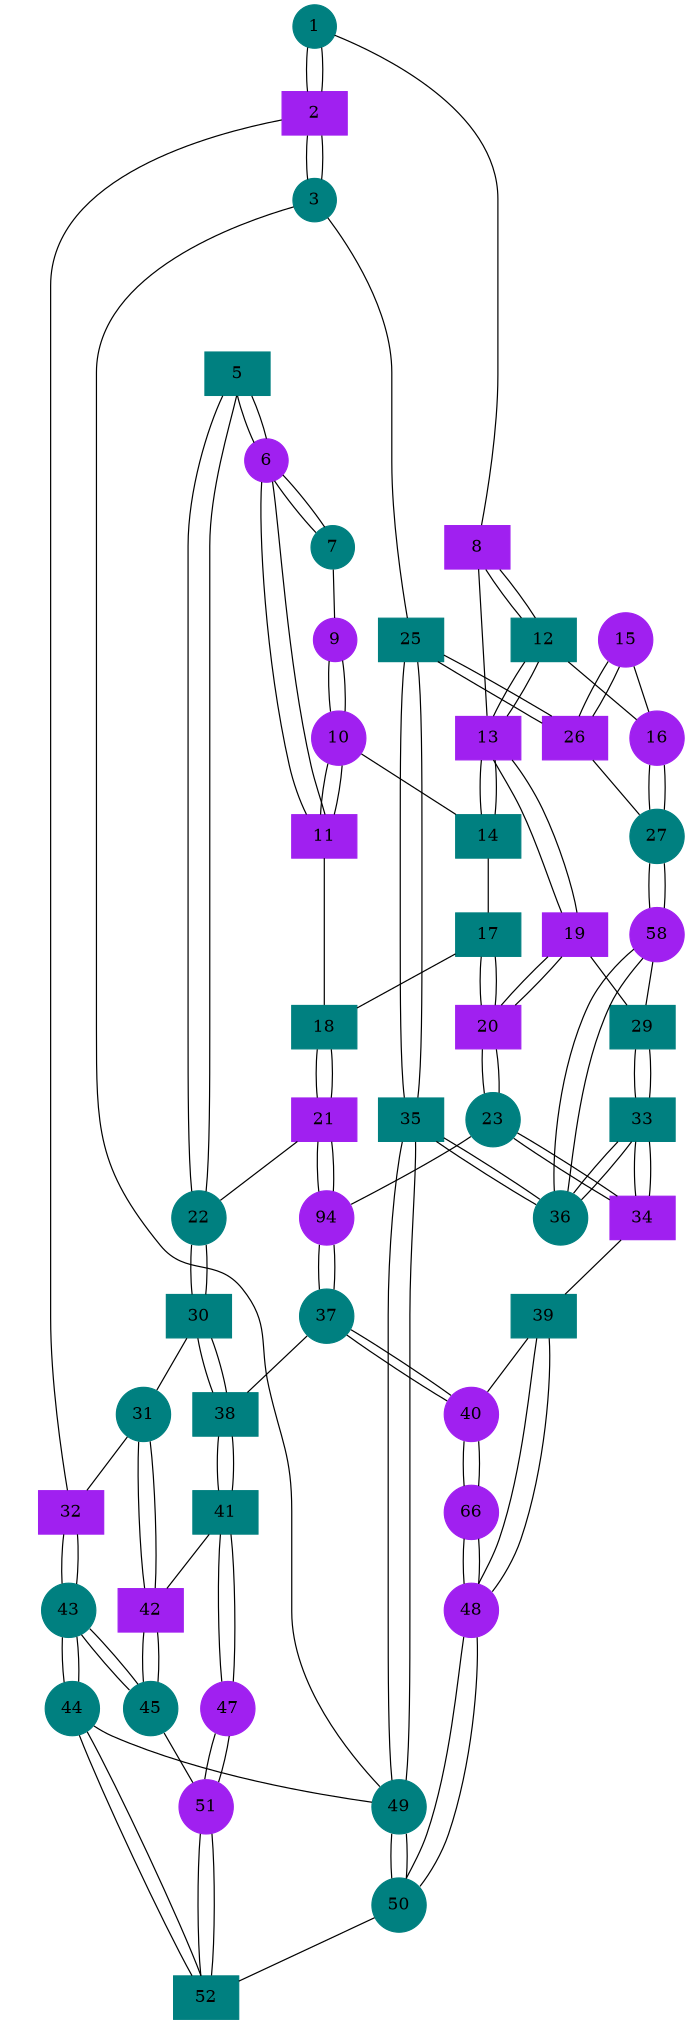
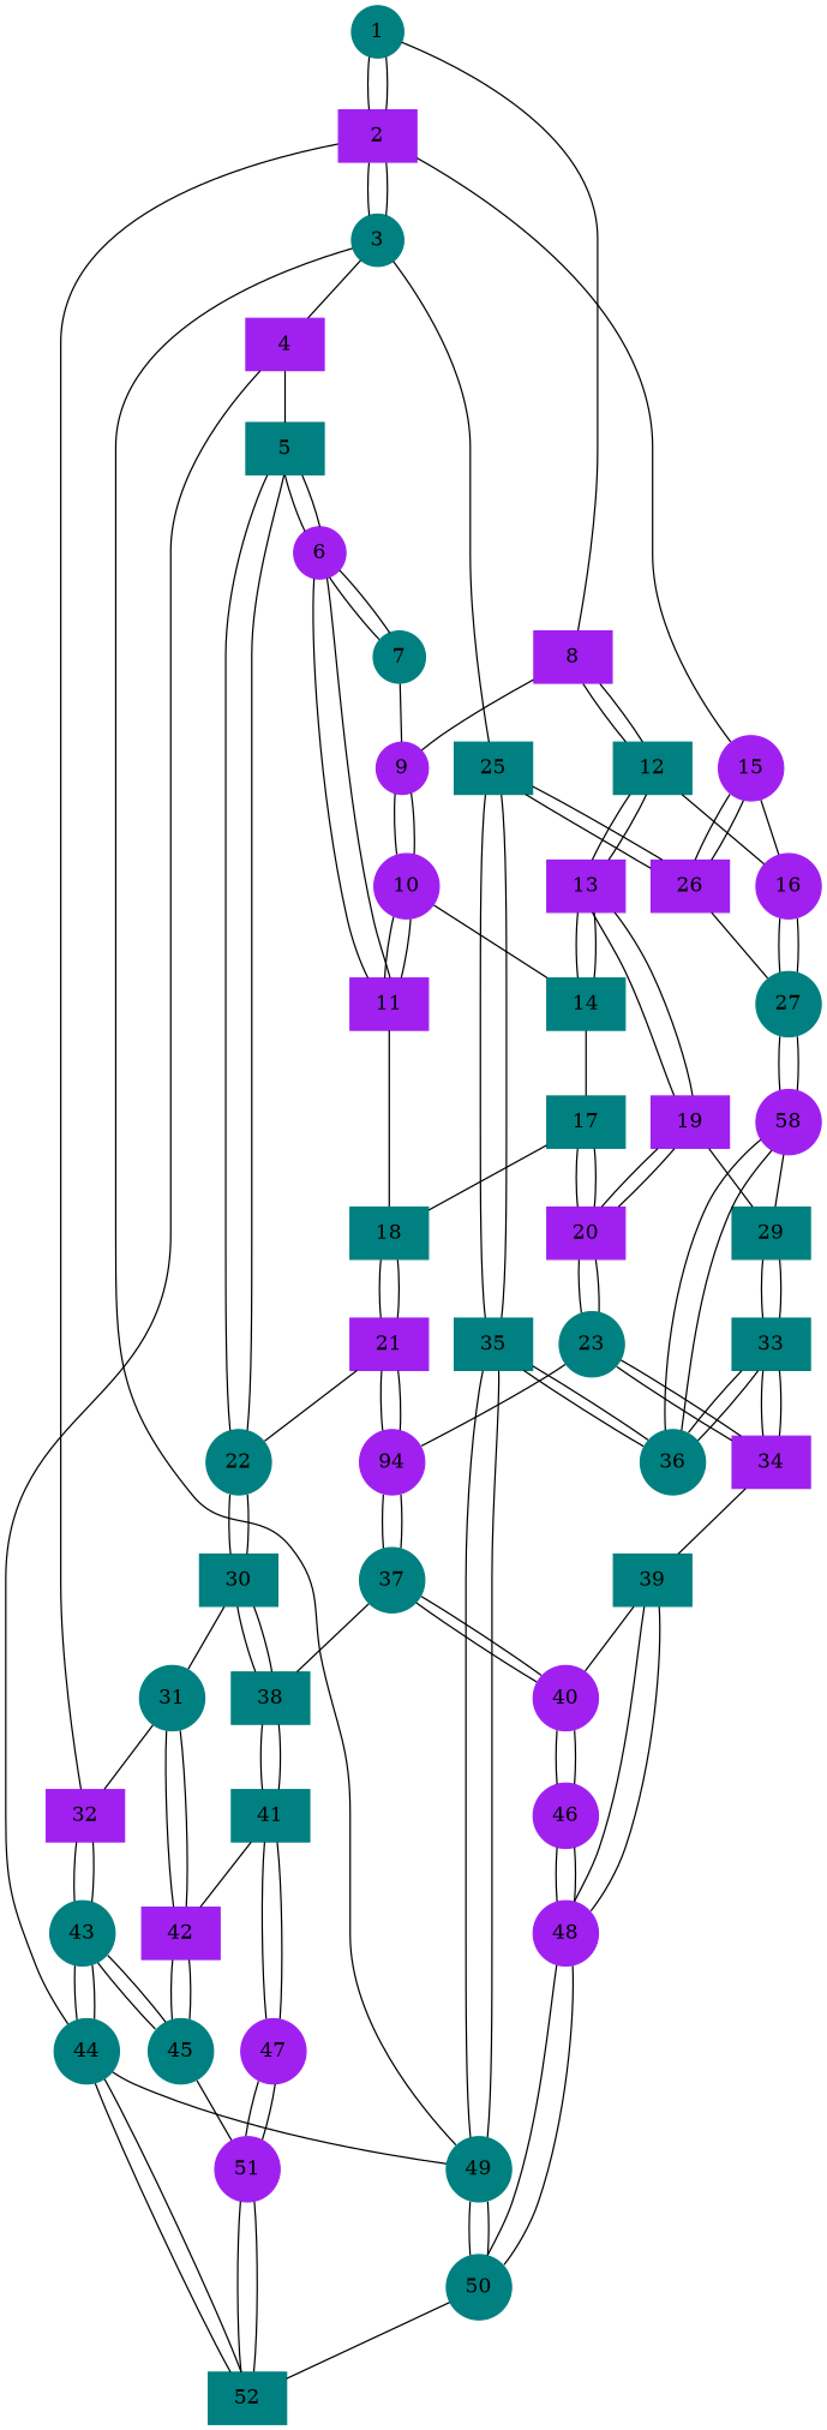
  graph {
    node [color=teal shape=box style=filled]
    2 [color=purple]
    1 [shape=circle]
    8 [color=purple]
    3 [shape=circle]
    15 [color=purple shape=circle]
    32 [color=purple]
    9 [color=purple shape=circle]
    12
+   4 [color=purple]
    25
    49 [shape=circle]
    16 [color=purple shape=circle]
    26 [color=purple]
    5
    44 [shape=circle]
    35
    50 [shape=circle]
    6 [color=purple shape=circle]
    22 [shape=circle]
    43 [shape=circle]
    52
    7 [shape=circle]
    11 [color=purple]
    30
    18
    10 [color=purple shape=circle]
    13 [color=purple]
    14
    17
    21 [color=purple]
    19 [color=purple]
    27 [shape=circle]
    20 [color=purple]
    29
    n35 [color=purple label=58 shape=circle]
    23 [shape=circle]
    n37 [color=purple label=94 shape=circle]
    33
    34 [color=purple]
    37 [shape=circle]
    31 [shape=circle]
    38
    39
    40 [color=purple shape=circle]
    36 [shape=circle]
    42 [color=purple]
    41
    45 [shape=circle]
    48 [color=purple shape=circle]
-   46 [color=purple shape=circle label=66]
+   46 [color=purple shape=circle]
    47 [color=purple shape=circle]
    51 [color=purple shape=circle]
    2 -- 3
    2 -- 3
+   2 -- 15
    2 -- 32
    1 -- 2
    1 -- 2
    1 -- 8
-   8 -- 13
+   8 -- 9
    8 -- 12
    8 -- 12
+   3 -- 4
    3 -- 25
    3 -- 49
    15 -- 16
    15 -- 26
    15 -- 26
    32 -- 43
    32 -- 43
    9 -- 10
    9 -- 10
    12 -- 16
    12 -- 13
    12 -- 13
+   4 -- 5
+   4 -- 44
    25 -- 26
    25 -- 26
    25 -- 35
    25 -- 35
    49 -- 50
    49 -- 50
    16 -- 27
    16 -- 27
    26 -- 27
    5 -- 6
    5 -- 6
    5 -- 22
    5 -- 22
    44 -- 49
    44 -- 52
    44 -- 52
    35 -- 49
    35 -- 49
    35 -- 36
    35 -- 36
    50 -- 52
    6 -- 7
    6 -- 7
    6 -- 11
    6 -- 11
    22 -- 30
    22 -- 30
    43 -- 44
    43 -- 44
    43 -- 45
    43 -- 45
    7 -- 9
    11 -- 18
    30 -- 31
    30 -- 38
    30 -- 38
    18 -- 21
    18 -- 21
    10 -- 11
    10 -- 11
    10 -- 14
    13 -- 14
    13 -- 14
    13 -- 19
    13 -- 19
    14 -- 17
    17 -- 18
    17 -- 20
    17 -- 20
    21 -- 22
    21 -- n37
    21 -- n37
    19 -- 20
    19 -- 20
    19 -- 29
    27 -- n35
    27 -- n35
    20 -- 23
    20 -- 23
    29 -- 33
    29 -- 33
    n35 -- 29
    n35 -- 36
    n35 -- 36
    23 -- n37
    23 -- 34
    23 -- 34
    n37 -- 37
    n37 -- 37
    33 -- 34
    33 -- 34
    33 -- 36
    33 -- 36
    34 -- 39
    37 -- 38
    37 -- 40
    37 -- 40
    31 -- 32
    31 -- 42
    31 -- 42
    38 -- 41
    38 -- 41
    39 -- 40
    39 -- 48
    39 -- 48
    40 -- 46
    40 -- 46
    42 -- 45
    42 -- 45
    41 -- 42
    41 -- 47
    41 -- 47
    45 -- 51
    48 -- 50
    48 -- 50
    46 -- 48
    46 -- 48
    47 -- 51
    47 -- 51
    51 -- 52
    51 -- 52
  }
